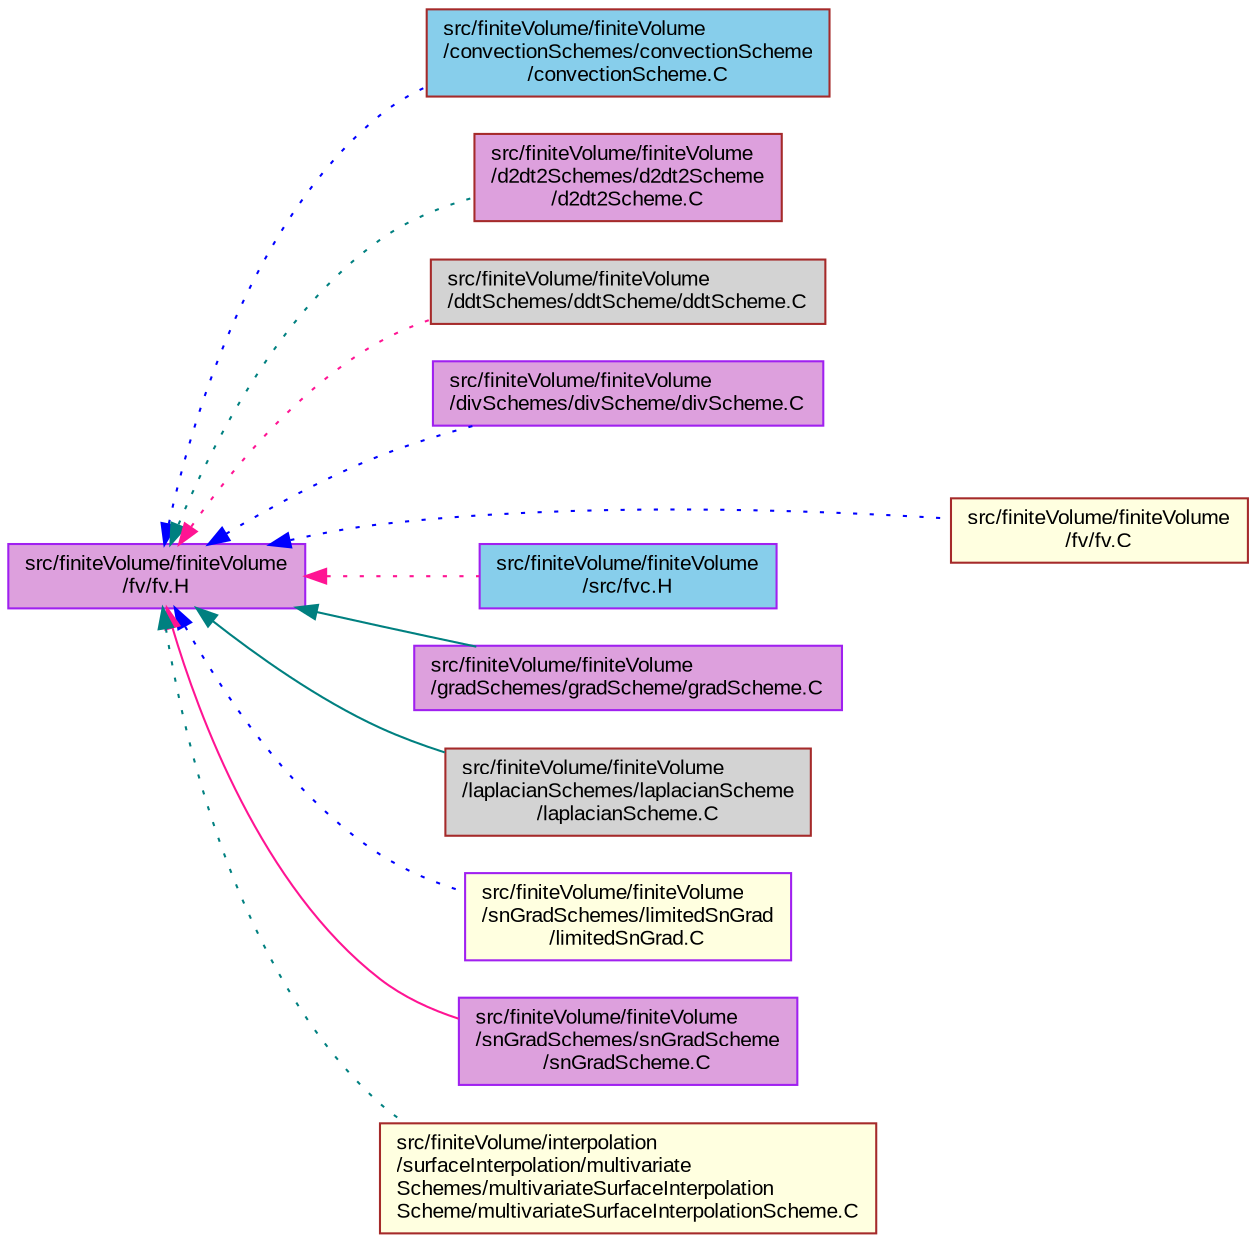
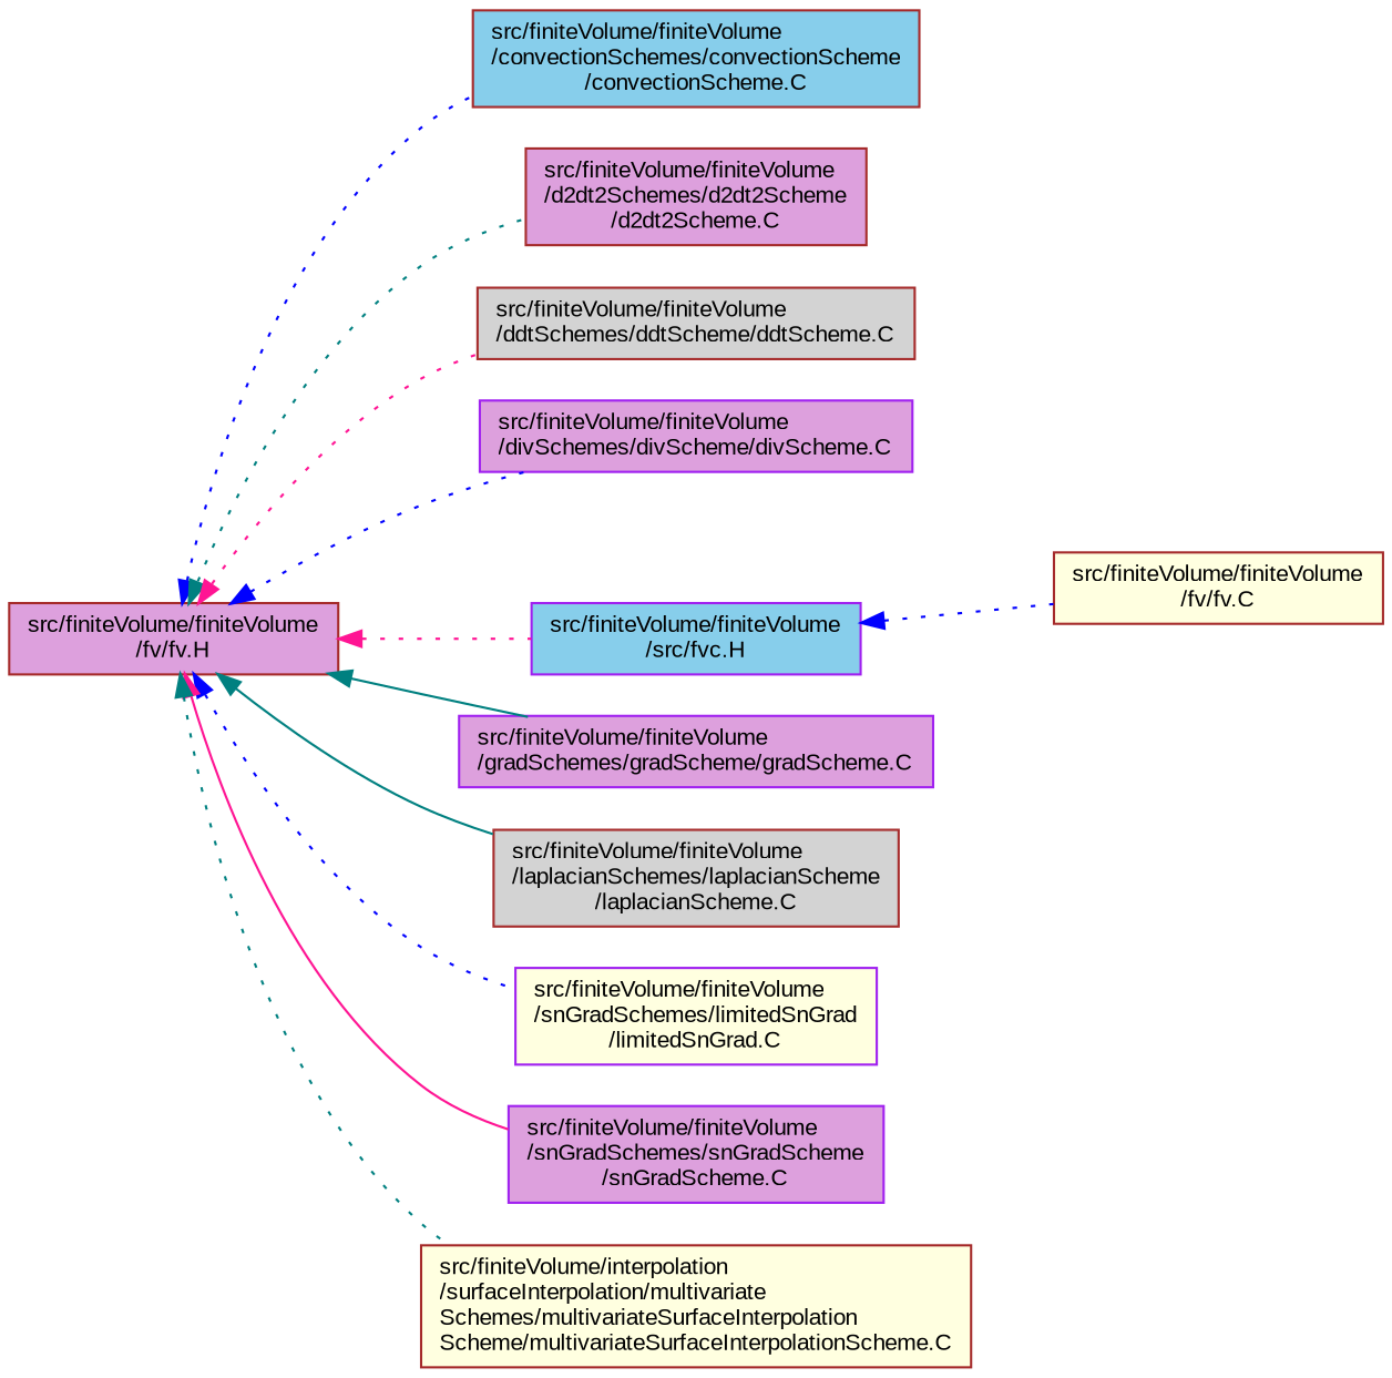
  digraph {
    fontname="Liberation Sans"
    rankdir=LR
    node [color=purple fillcolor=plum fontname="Liberation Sans" fontsize=10 shape=record style=filled]
    edge [color=blue dir=back fontname="Liberation Sans" fontsize=10 labelfontname=Helvetica labelfontsize=10 style=dotted]
-   n1 [fontcolor=black height=0.2 label="src/finiteVolume/finiteVolume\l/fv/fv.H" width=0.4]
+   n1 [color=brown fontcolor=black height=0.2 label="src/finiteVolume/finiteVolume\l/fv/fv.H" width=0.4]
    n2 [color=brown fillcolor=skyblue height=0.2 label="src/finiteVolume/finiteVolume\l/convectionSchemes/convectionScheme\l/convectionScheme.C" width=0.4]
    n3 [color=brown height=0.2 label="src/finiteVolume/finiteVolume\l/d2dt2Schemes/d2dt2Scheme\l/d2dt2Scheme.C" width=0.4]
    n4 [color=brown fillcolor=lightgrey height=0.2 label="src/finiteVolume/finiteVolume\l/ddtSchemes/ddtScheme/ddtScheme.C" width=0.4]
    n5 [height=0.2 label="src/finiteVolume/finiteVolume\l/divSchemes/divScheme/divScheme.C" width=0.4]
    n6 [color=brown fillcolor=lightyellow height=0.2 label="src/finiteVolume/finiteVolume\l/fv/fv.C" width=0.4]
    n7 [fillcolor=skyblue height=0.2 label="src/finiteVolume/finiteVolume\l/src/fvc.H" width=0.4]
    n8 [height=0.2 label="src/finiteVolume/finiteVolume\l/gradSchemes/gradScheme/gradScheme.C" width=0.4]
    n9 [color=brown fillcolor=lightgrey height=0.2 label="src/finiteVolume/finiteVolume\l/laplacianSchemes/laplacianScheme\l/laplacianScheme.C" width=0.4]
    n10 [fillcolor=lightyellow height=0.2 label="src/finiteVolume/finiteVolume\l/snGradSchemes/limitedSnGrad\l/limitedSnGrad.C" width=0.4]
    n11 [height=0.2 label="src/finiteVolume/finiteVolume\l/snGradSchemes/snGradScheme\l/snGradScheme.C" width=0.4]
    n12 [color=brown fillcolor=lightyellow height=0.2 label="src/finiteVolume/interpolation\l/surfaceInterpolation/multivariate\lSchemes/multivariateSurfaceInterpolation\lScheme/multivariateSurfaceInterpolationScheme.C" width=0.4]
    n1 -> n2
    n1 -> n3 [color=teal]
    n1 -> n4 [color=deeppink]
    n1 -> n5
-   n1 -> n6
+   n7 -> n6
    n1 -> n7 [color=deeppink]
    n1 -> n8 [color=teal style=solid]
    n1 -> n9 [color=teal style=solid]
    n1 -> n10
    n1 -> n11 [color=deeppink style=solid]
    n1 -> n12 [color=teal]
  }
